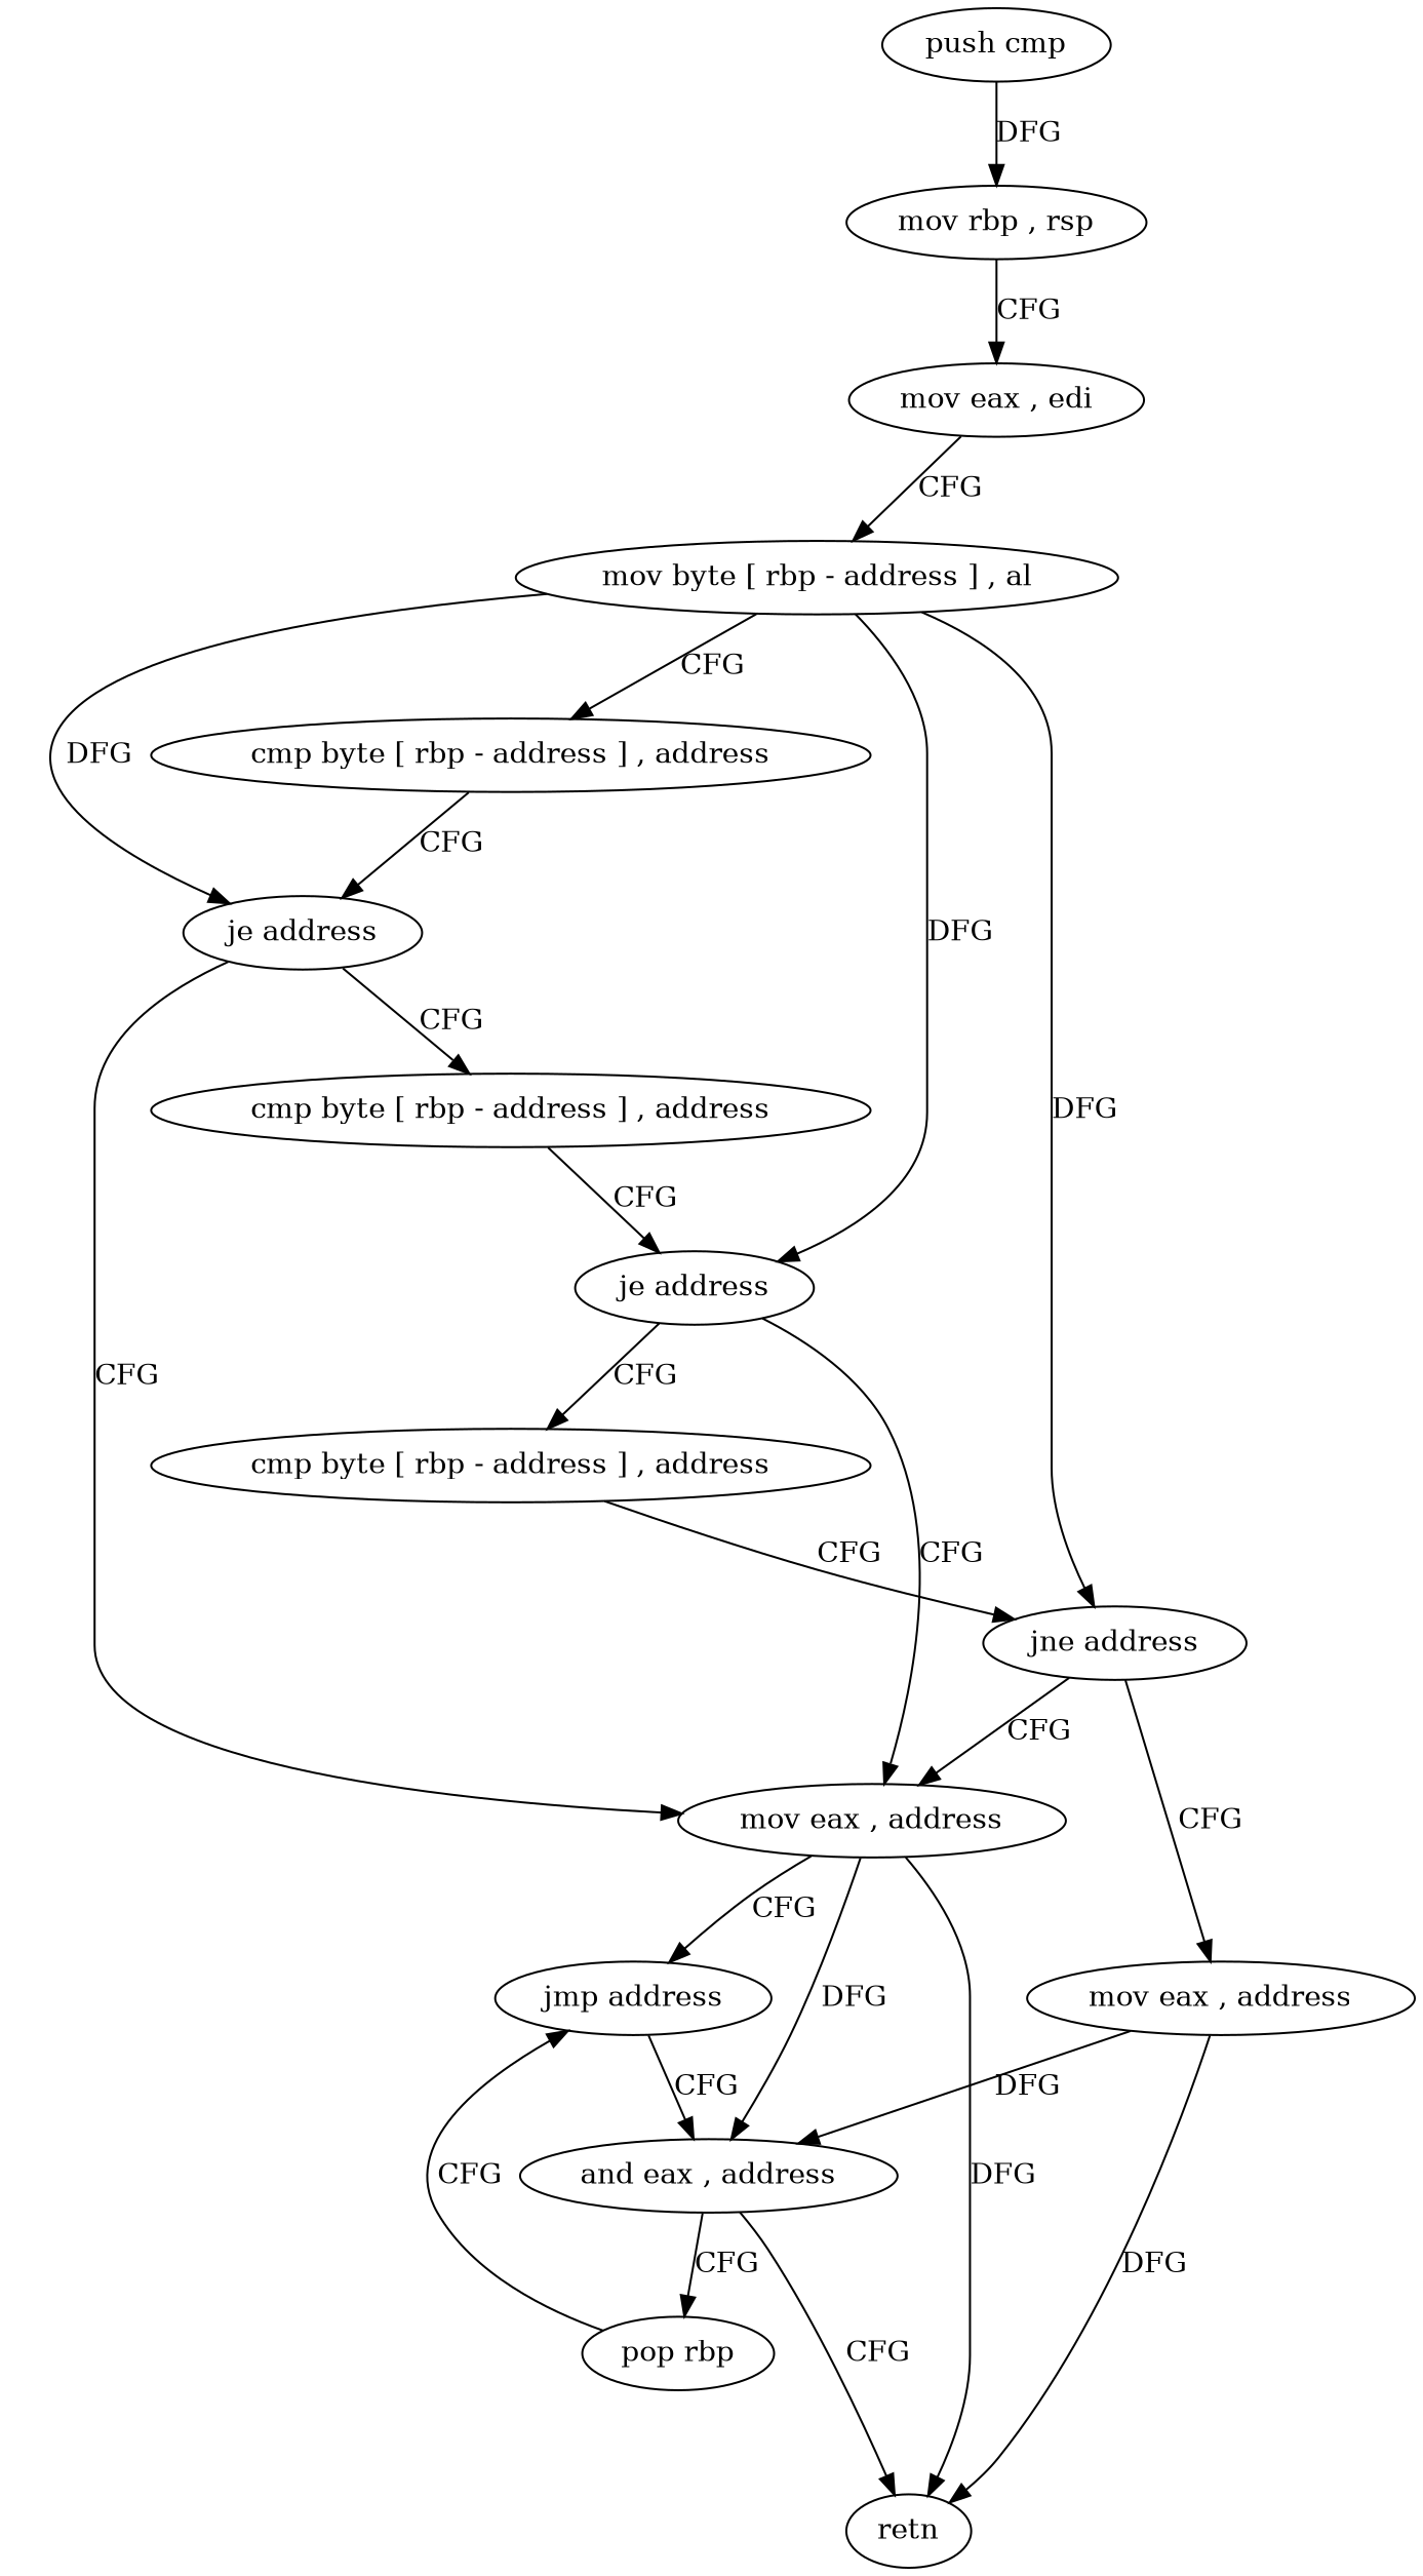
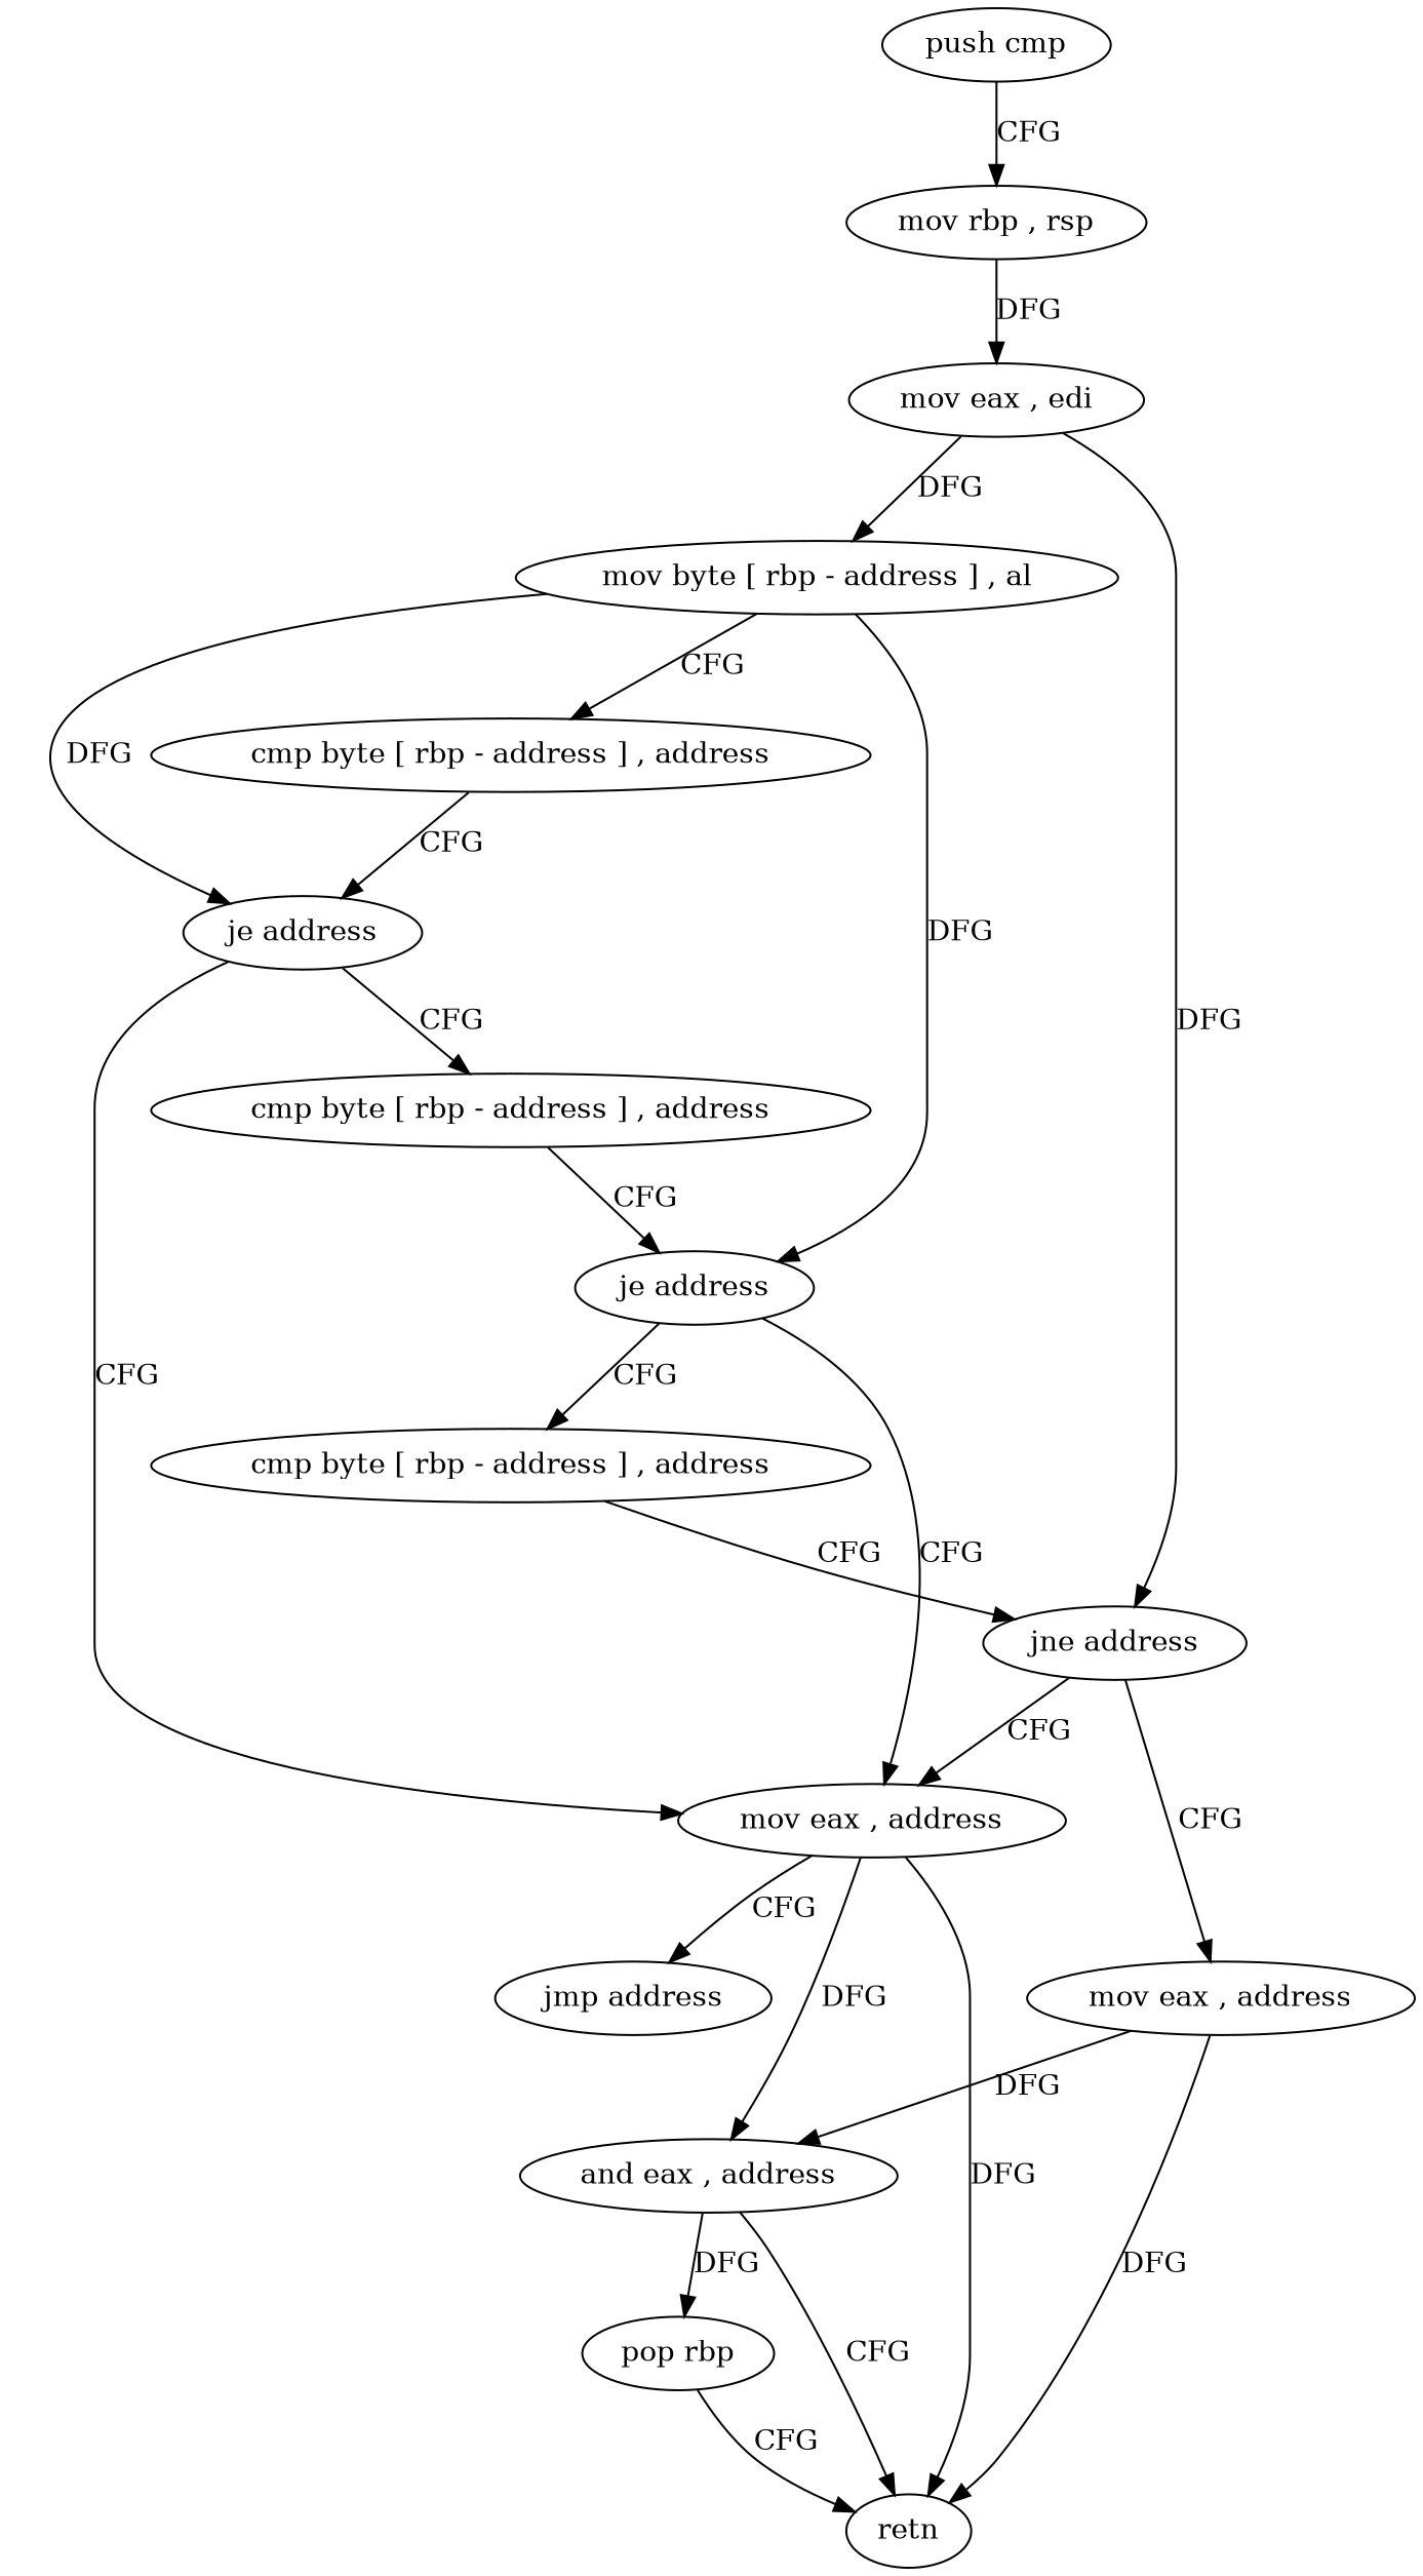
  digraph {
    n1 [label="push cmp"]
    n2 [label="mov rbp , rsp"]
    n3 [label="mov eax , edi"]
    n4 [label="mov byte [ rbp - address ] , al"]
    n5 [label="cmp byte [ rbp - address ] , address"]
    n6 [label="je address"]
    n7 [label="je address"]
    n8 [label="jne address"]
    n9 [label="mov eax , address"]
    n10 [label="cmp byte [ rbp - address ] , address"]
    n11 [label="cmp byte [ rbp - address ] , address"]
    n12 [label="mov eax , address"]
    n13 [label="jmp address"]
    n14 [label="and eax , address"]
    n15 [label=retn]
    n16 [label="pop rbp"]
-   n1 -> n2 [label=DFG]
-   n2 -> n3 [label=CFG]
-   n3 -> n4 [label=CFG]
+   n1 -> n2 [label=CFG]
+   n2 -> n3 [label=DFG]
+   n3 -> n4 [label=DFG]
    n4 -> n5 [label=CFG]
    n4 -> n6 [label=DFG]
    n4 -> n7 [label=DFG]
-   n4 -> n8 [label=DFG]
+   n3 -> n8 [label=DFG]
    n5 -> n6 [label=CFG]
    n6 -> n9 [label=CFG]
    n6 -> n10 [label=CFG]
    n7 -> n9 [label=CFG]
    n7 -> n11 [label=CFG]
    n8 -> n9 [label=CFG]
    n8 -> n12 [label=CFG]
    n9 -> n13 [label=CFG]
    n9 -> n14 [label=DFG]
    n9 -> n15 [label=DFG]
    n10 -> n7 [label=CFG]
    n11 -> n8 [label=CFG]
    n12 -> n14 [label=DFG]
    n12 -> n15 [label=DFG]
-   n13 -> n14 [label=CFG]
    n14 -> n15 [label=CFG]
-   n14 -> n16 [label=CFG]
-   n16 -> n13 [label=CFG]
+   n14 -> n16 [label=DFG]
+   n16 -> n15 [label=CFG]
  }
